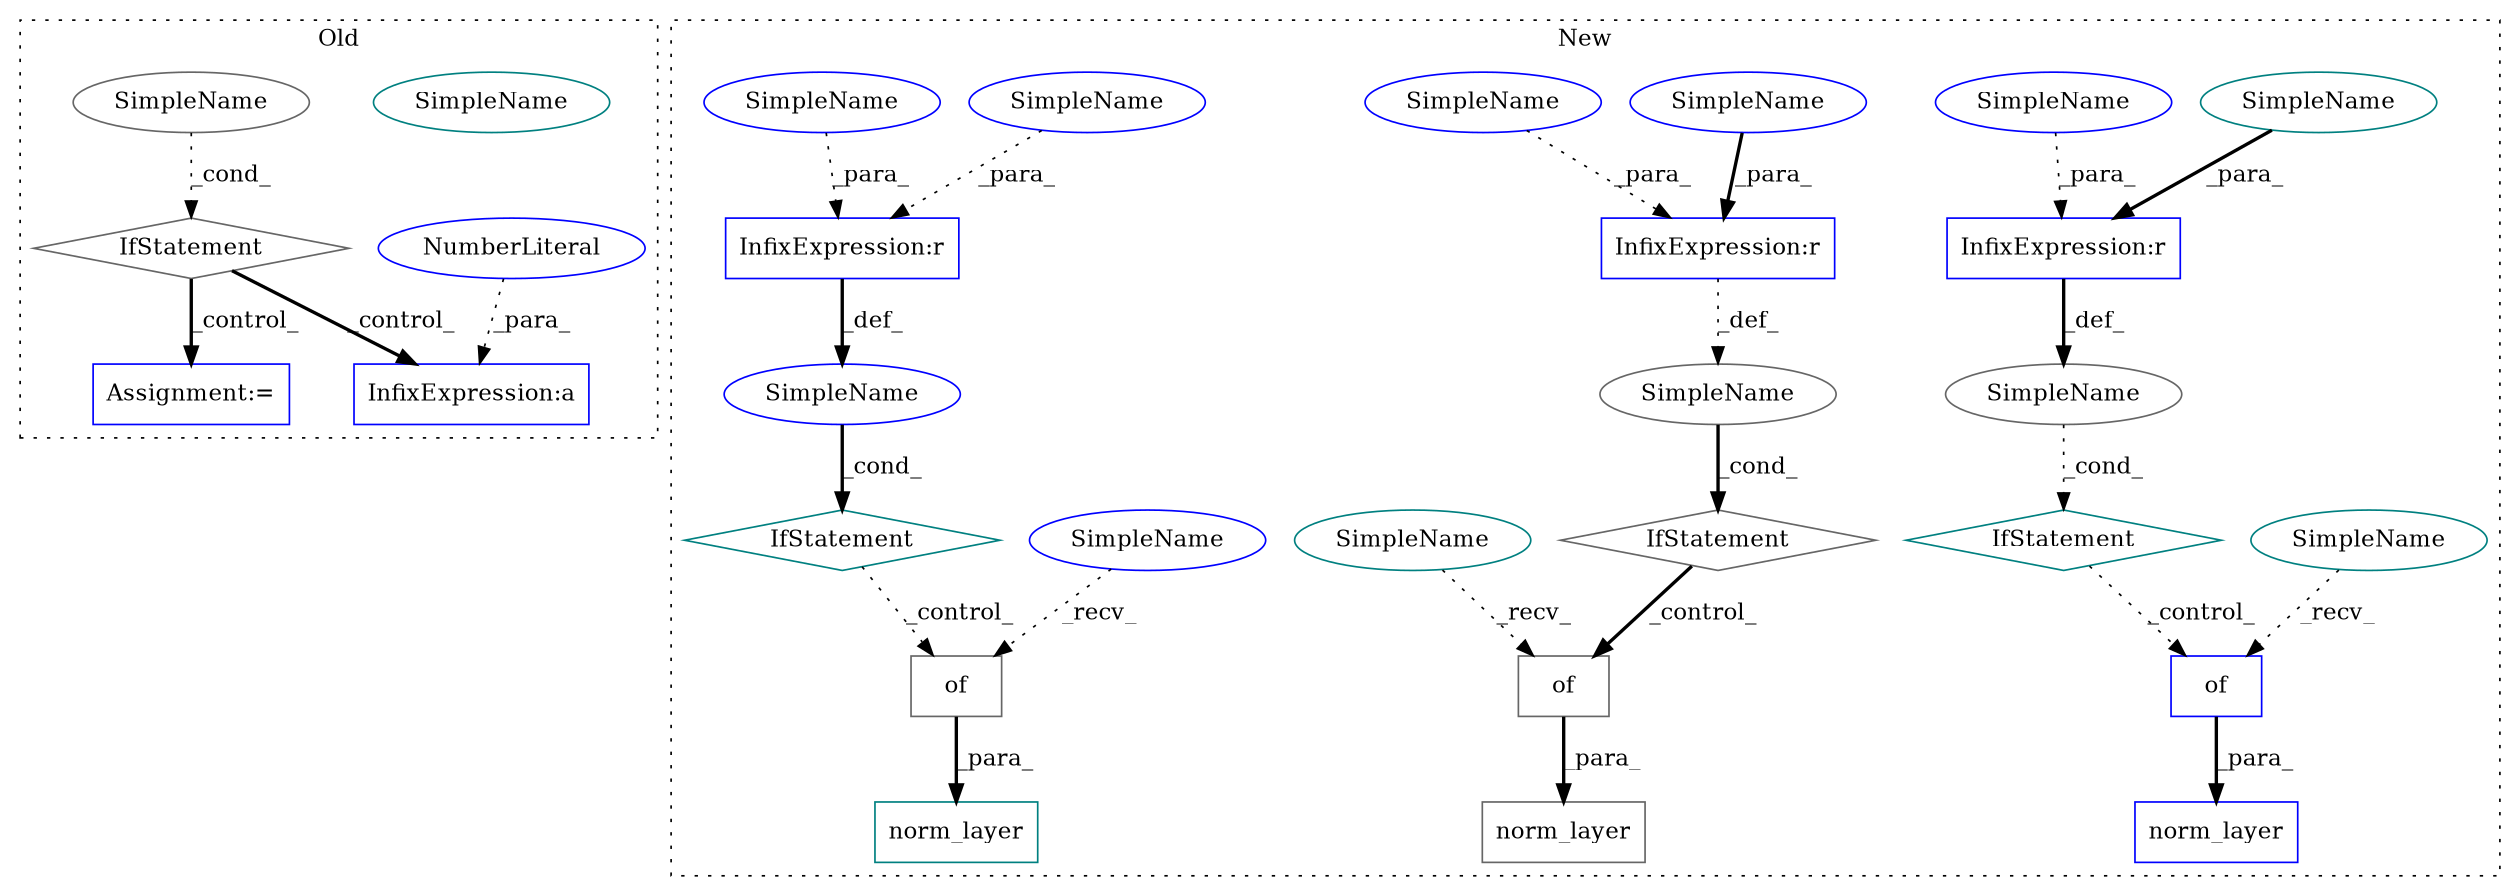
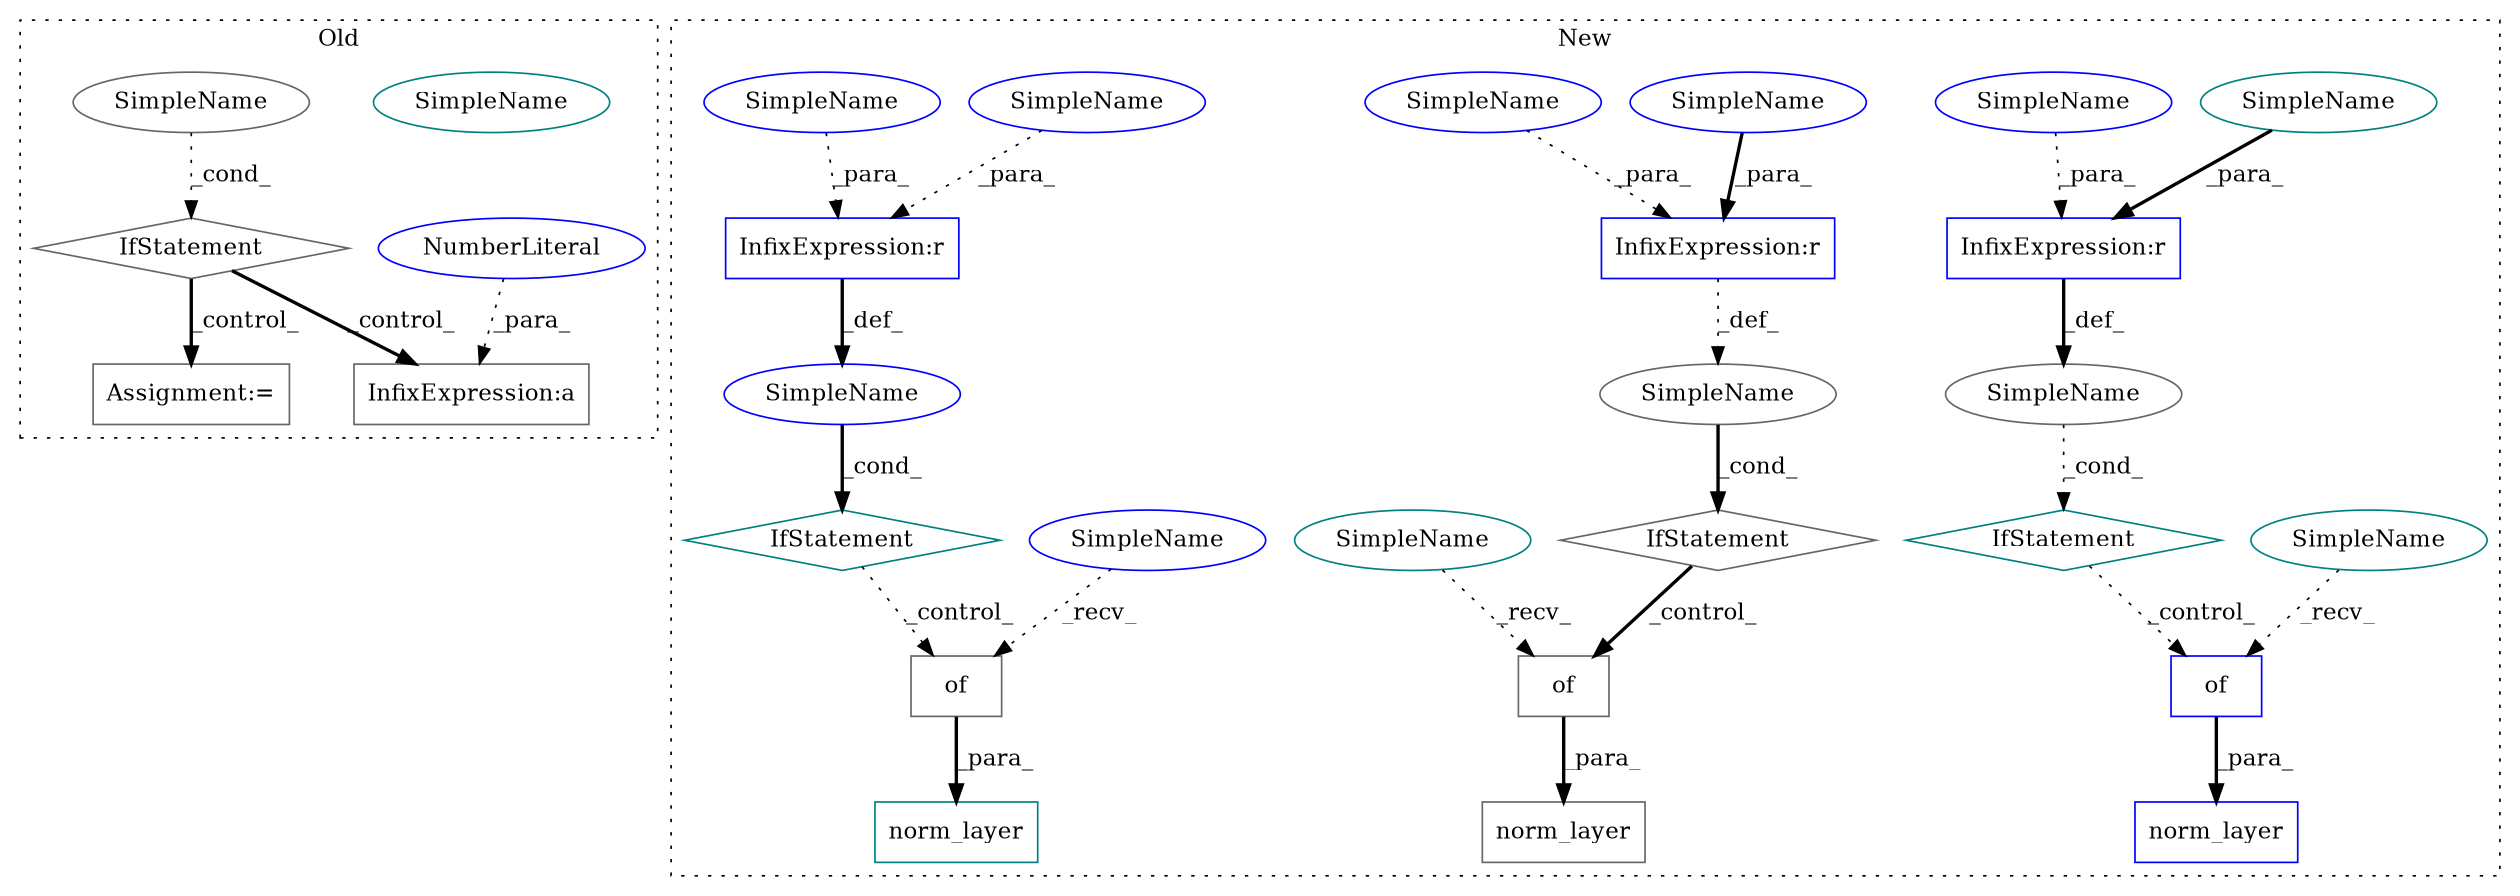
  digraph {
    node [a=42 color=blue l=4 shape=ellipse]
    edge [style=dotted]
    n1 [a=25 color=gray40 l="4,2" label=IfStatement s="3004,3014" shape=diamond]
-   n2 [a=7 l=1 label="Assignment:=" s=3269 shape=box]
+   n2 [a=7 color=gray40 l=1 label="Assignment:=" s=3269 shape=box]
    n3 [color=teal l=6 label=SimpleName s=3008]
-   n4 [a=27 l=3 label="InfixExpression:a" s=3092 shape=box]
+   n4 [a=27 color=gray40 l=3 label="InfixExpression:a" s=3092 shape=box]
    n5 [a=34 l=1 label=NumberLiteral s=3095]
    n6 [color=gray40 l=6 label=SimpleName s=3008]
    n7 [a=32 color=gray40 l="11,1" label=norm_layer s="2832,2889" shape=box]
    n8 [a=32 color=gray40 label=of s=2871 shape=box]
    n9 [a=32 label=of s=2692 shape=box]
    n10 [a=32 l="11,1" label=norm_layer s="2653,2710" shape=box]
    n11 [a=27 label="InfixExpression:r" s=2676 shape=box]
    n12 [a=27 label="InfixExpression:r" s=2855 shape=box]
    n13 [color=gray40 label=SimpleName l=""]
    n14 [a=25 color=teal l=3 label=IfStatement s=2685 shape=diamond]
    n15 [color=gray40 label=SimpleName l=""]
    n16 [a=25 color=gray40 l=3 label=IfStatement s=2864 shape=diamond]
    n17 [a=27 label="InfixExpression:r" s=3462 shape=box]
    n18 [a=32 color=gray40 label=of s=3478 shape=box]
    n19 [a=32 color=teal l="11,1" label=norm_layer s="3439,3496" shape=box]
    n20 [label=SimpleName l=""]
    n21 [a=25 color=teal l=3 label=IfStatement s=3471 shape=diamond]
    n22 [color=teal l=3 label=SimpleName s=2688]
    n23 [color=teal l=3 label=SimpleName s=2867]
    n24 [l=3 label=SimpleName s=3474]
    n25 [label=SimpleName s=2859]
    n26 [color=teal label=SimpleName s=2680]
    n27 [label=SimpleName s=3466]
    n28 [l=11 label=SimpleName s=2665]
    n29 [l=11 label=SimpleName s=3451]
    n30 [l=11 label=SimpleName s=2844]
    subgraph cluster_1 {
      label=Old
      style=dotted
      n1
      n2
      n3
      n4
      n5
      n6
    }
    subgraph cluster_2 {
      label=New
      style=dotted
      n7
      n8
      n9
      n10
      n11
      n12
      n13
      n14
      n15
      n16
      n17
      n18
      n19
      n20
      n21
      n22
      n23
      n24
      n25
      n26
      n27
      n28
      n29
      n30
    }
    n1 -> n2 [label=_control_ style=bold]
    n1 -> n4 [label=_control_ style=bold]
    n5 -> n4 [label=_para_]
    n6 -> n1 [label=_cond_]
    n8 -> n7 [label=_para_ style=bold]
    n9 -> n10 [label=_para_ style=bold]
    n11 -> n13 [label=_def_ style=bold]
    n12 -> n15 [label=_def_]
    n13 -> n14 [label=_cond_]
    n14 -> n9 [label=_control_]
    n15 -> n16 [label=_cond_ style=bold]
    n16 -> n8 [label=_control_ style=bold]
    n17 -> n20 [label=_def_ style=bold]
    n18 -> n19 [label=_para_ style=bold]
    n20 -> n21 [label=_cond_ style=bold]
    n21 -> n18 [label=_control_]
    n22 -> n9 [label=_recv_]
    n23 -> n8 [label=_recv_]
    n24 -> n18 [label=_recv_]
    n25 -> n12 [label=_para_ style=bold]
    n26 -> n11 [label=_para_ style=bold]
    n27 -> n17 [label=_para_]
    n28 -> n11 [label=_para_]
    n29 -> n17 [label=_para_]
    n30 -> n12 [label=_para_]
  }
